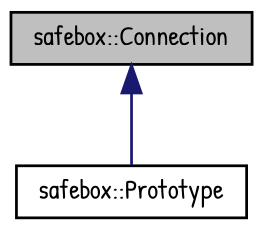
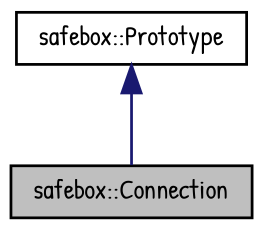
  digraph {
    fontname="Patrick Hand"
    node [color=black fontname="Patrick Hand" fontsize=10 shape=record style=filled]
    n1 [fillcolor=grey75 fontcolor=black height=0.2 label="safebox::Connection" width=0.4]
    n2 [fillcolor=white height=0.2 label="safebox::Prototype" width=0.4]
-   n1 -> n2 [color=midnightblue dir=back fontname="Patrick Hand" fontsize=10 labelfontname=Helvetica labelfontsize=10 style=solid]
+   n2 -> n1 [color=midnightblue dir=back fontname="Patrick Hand" fontsize=10 labelfontname=Helvetica labelfontsize=10 style=solid]
  }
